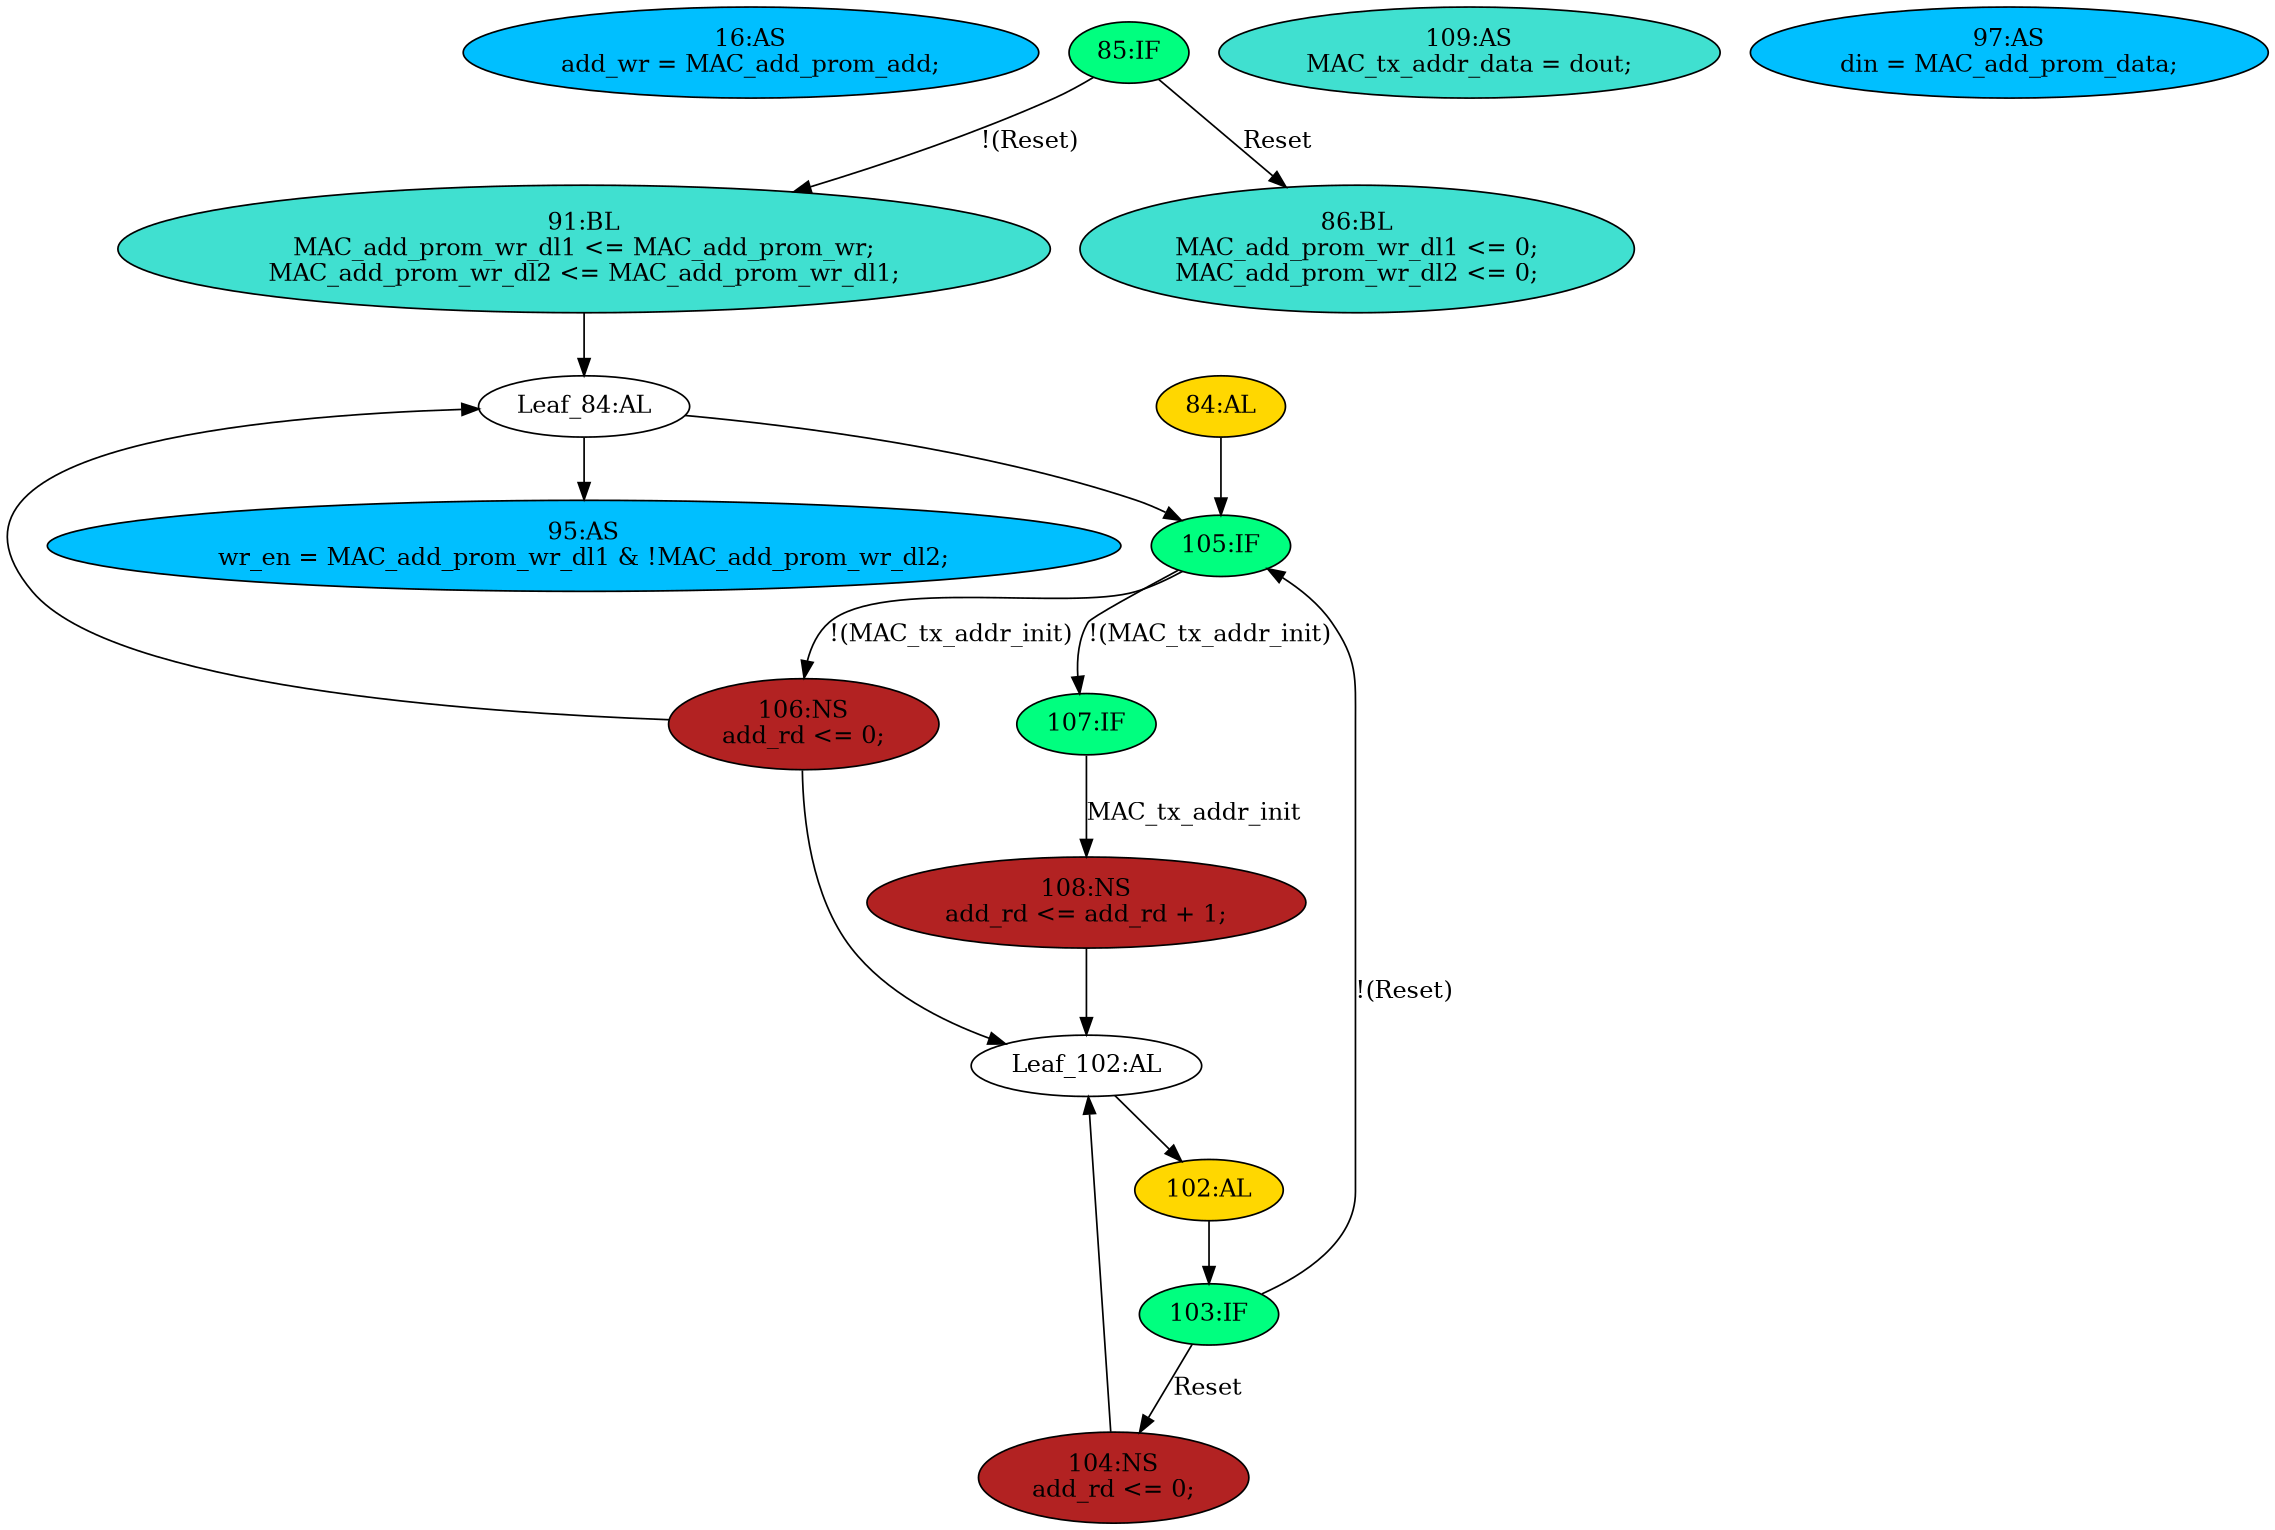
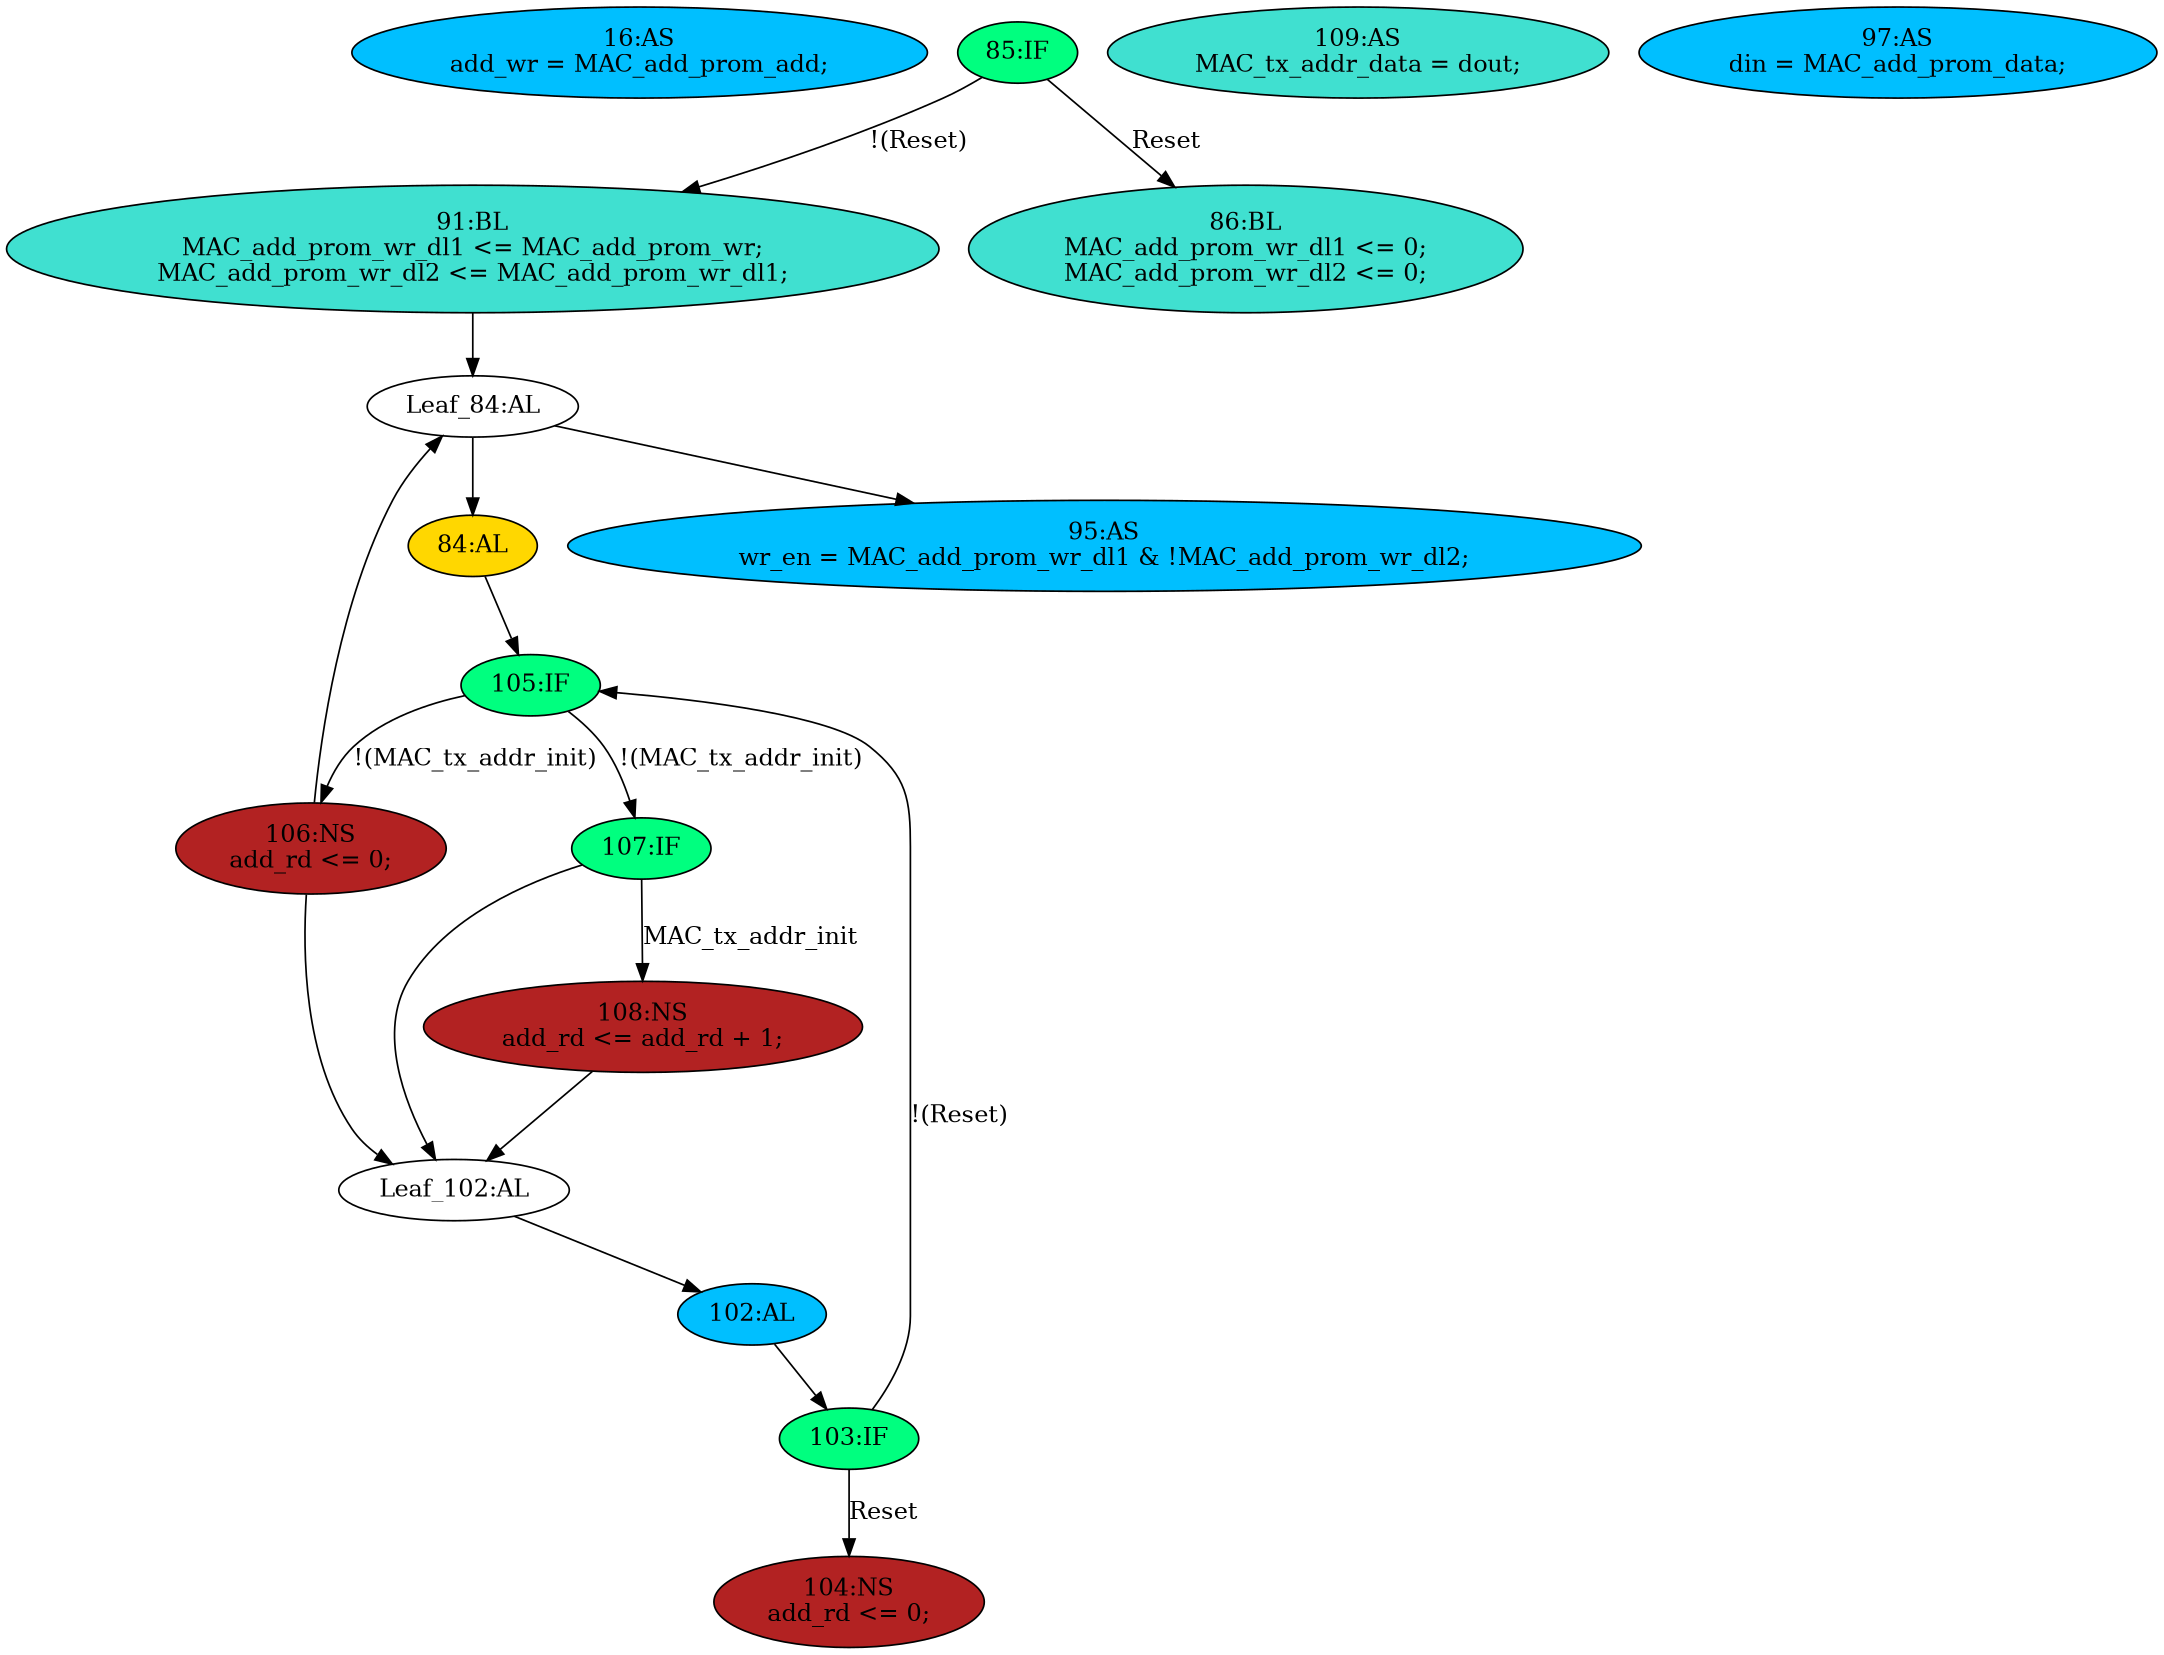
  strict digraph {
    node [fillcolor=springgreen statements="[]" style=filled typ=Assign]
    edge [cond="[]" lineno=None]
    n1 [ast="<pyverilog.vparser.ast.Assign object at 0x7fcc007fed10>" def_var="['add_wr']" fillcolor=deepskyblue label="16:AS\nadd_wr = MAC_add_prom_add;" use_var="['MAC_add_prom_add']"]
    n2 [def_var="['MAC_add_prom_wr_dl1', 'MAC_add_prom_wr_dl2']" label="Leaf_84:AL" fillcolor="" statements="" style="" typ=""]
    n3 [ast="<pyverilog.vparser.ast.Always object at 0x7fcc007fe150>" clk_sens=True fillcolor=gold label="84:AL" sens="['Clk', 'Reset']" typ=Always use_var="['Reset', 'MAC_add_prom_wr_dl1', 'MAC_add_prom_wr']"]
    n4 [ast="<pyverilog.vparser.ast.Assign object at 0x7fcc007feb10>" def_var="['wr_en']" fillcolor=deepskyblue label="95:AS\nwr_en = MAC_add_prom_wr_dl1 & !MAC_add_prom_wr_dl2;" use_var="['MAC_add_prom_wr_dl1', 'MAC_add_prom_wr_dl2']"]
    n5 [ast="<pyverilog.vparser.ast.IfStatement object at 0x7fcc00837550>" label="105:IF" typ=IfStatement]
    n6 [ast="<pyverilog.vparser.ast.IfStatement object at 0x7fcc007fe450>" label="85:IF" typ=IfStatement]
    n7 [ast="<pyverilog.vparser.ast.Block object at 0x7fcc007fe690>" fillcolor=turquoise label="91:BL\nMAC_add_prom_wr_dl1 <= MAC_add_prom_wr;\nMAC_add_prom_wr_dl2 <= MAC_add_prom_wr_dl1;" statements="[<pyverilog.vparser.ast.NonblockingSubstitution object at 0x7fcc007fe6d0>, <pyverilog.vparser.ast.NonblockingSubstitution object at 0x7fcc007fe890>]" typ=Block]
    n8 [ast="<pyverilog.vparser.ast.Block object at 0x7fcc007fe2d0>" fillcolor=turquoise label="86:BL\nMAC_add_prom_wr_dl1 <= 0;\nMAC_add_prom_wr_dl2 <= 0;" statements="[<pyverilog.vparser.ast.NonblockingSubstitution object at 0x7fcc007fe310>, <pyverilog.vparser.ast.NonblockingSubstitution object at 0x7fcc007fe490>]" typ=Block]
-   n9 [ast="<pyverilog.vparser.ast.Always object at 0x7fcc00837190>" clk_sens=True fillcolor=gold label="102:AL" sens="['Clk', 'Reset']" typ=Always use_var="['Reset', 'add_rd', 'MAC_tx_addr_init', 'MAC_tx_addr_rd']"]
+   n9 [ast="<pyverilog.vparser.ast.Always object at 0x7fcc00837190>" clk_sens=True fillcolor=deepskyblue label="102:AL" sens="['Clk', 'Reset']" typ=Always use_var="['Reset', 'add_rd', 'MAC_tx_addr_init', 'MAC_tx_addr_rd']"]
    n10 [ast="<pyverilog.vparser.ast.IfStatement object at 0x7fcc00837290>" label="103:IF" typ=IfStatement]
    n11 [ast="<pyverilog.vparser.ast.NonblockingSubstitution object at 0x7fcc008372d0>" fillcolor=firebrick label="104:NS\nadd_rd <= 0;" statements="[<pyverilog.vparser.ast.NonblockingSubstitution object at 0x7fcc008372d0>]" typ=NonblockingSubstitution]
    n12 [ast="<pyverilog.vparser.ast.NonblockingSubstitution object at 0x7fcc00837590>" fillcolor=firebrick label="106:NS\nadd_rd <= 0;" statements="[<pyverilog.vparser.ast.NonblockingSubstitution object at 0x7fcc00837590>]" typ=NonblockingSubstitution]
    n13 [ast="<pyverilog.vparser.ast.IfStatement object at 0x7fcc00837710>" label="107:IF" typ=IfStatement]
    n14 [def_var="['add_rd']" label="Leaf_102:AL" fillcolor="" statements="" style="" typ=""]
    n15 [ast="<pyverilog.vparser.ast.NonblockingSubstitution object at 0x7fcc008378d0>" fillcolor=firebrick label="108:NS\nadd_rd <= add_rd + 1;" statements="[<pyverilog.vparser.ast.NonblockingSubstitution object at 0x7fcc008378d0>]" typ=NonblockingSubstitution]
    n16 [ast="<pyverilog.vparser.ast.Assign object at 0x7fcc008375d0>" def_var="['MAC_tx_addr_data']" fillcolor=turquoise label="109:AS\nMAC_tx_addr_data = dout;" use_var="['dout']"]
    n17 [ast="<pyverilog.vparser.ast.Assign object at 0x7fcc007fef10>" def_var="['din']" fillcolor=deepskyblue label="97:AS\ndin = MAC_add_prom_data;" use_var="['MAC_add_prom_data']"]
-   n2 -> n5 [cond="" lineno=""]
+   n2 -> n3 [cond="" lineno=""]
    n2 -> n4 [cond="" lineno=""]
    n3 -> n5
    n5 -> n12 [cond="['MAC_tx_addr_init']" label="!(MAC_tx_addr_init)" lineno=105]
    n5 -> n13 [cond="['MAC_tx_addr_init']" label="!(MAC_tx_addr_init)" lineno=105]
    n6 -> n7 [cond="['Reset']" label="!(Reset)" lineno=85]
    n6 -> n8 [cond="['Reset']" label=Reset lineno=85]
    n7 -> n2
    n9 -> n10
    n10 -> n5 [cond="['Reset']" label="!(Reset)" lineno=103]
    n10 -> n11 [cond="['Reset']" label=Reset lineno=103]
-   n11 -> n14
+   n13 -> n14
    n12 -> n2
    n12 -> n14
    n13 -> n15 [cond="['MAC_tx_addr_rd']" label=MAC_tx_addr_init lineno=107]
    n14 -> n9 [cond="" lineno=""]
    n15 -> n14
  }
